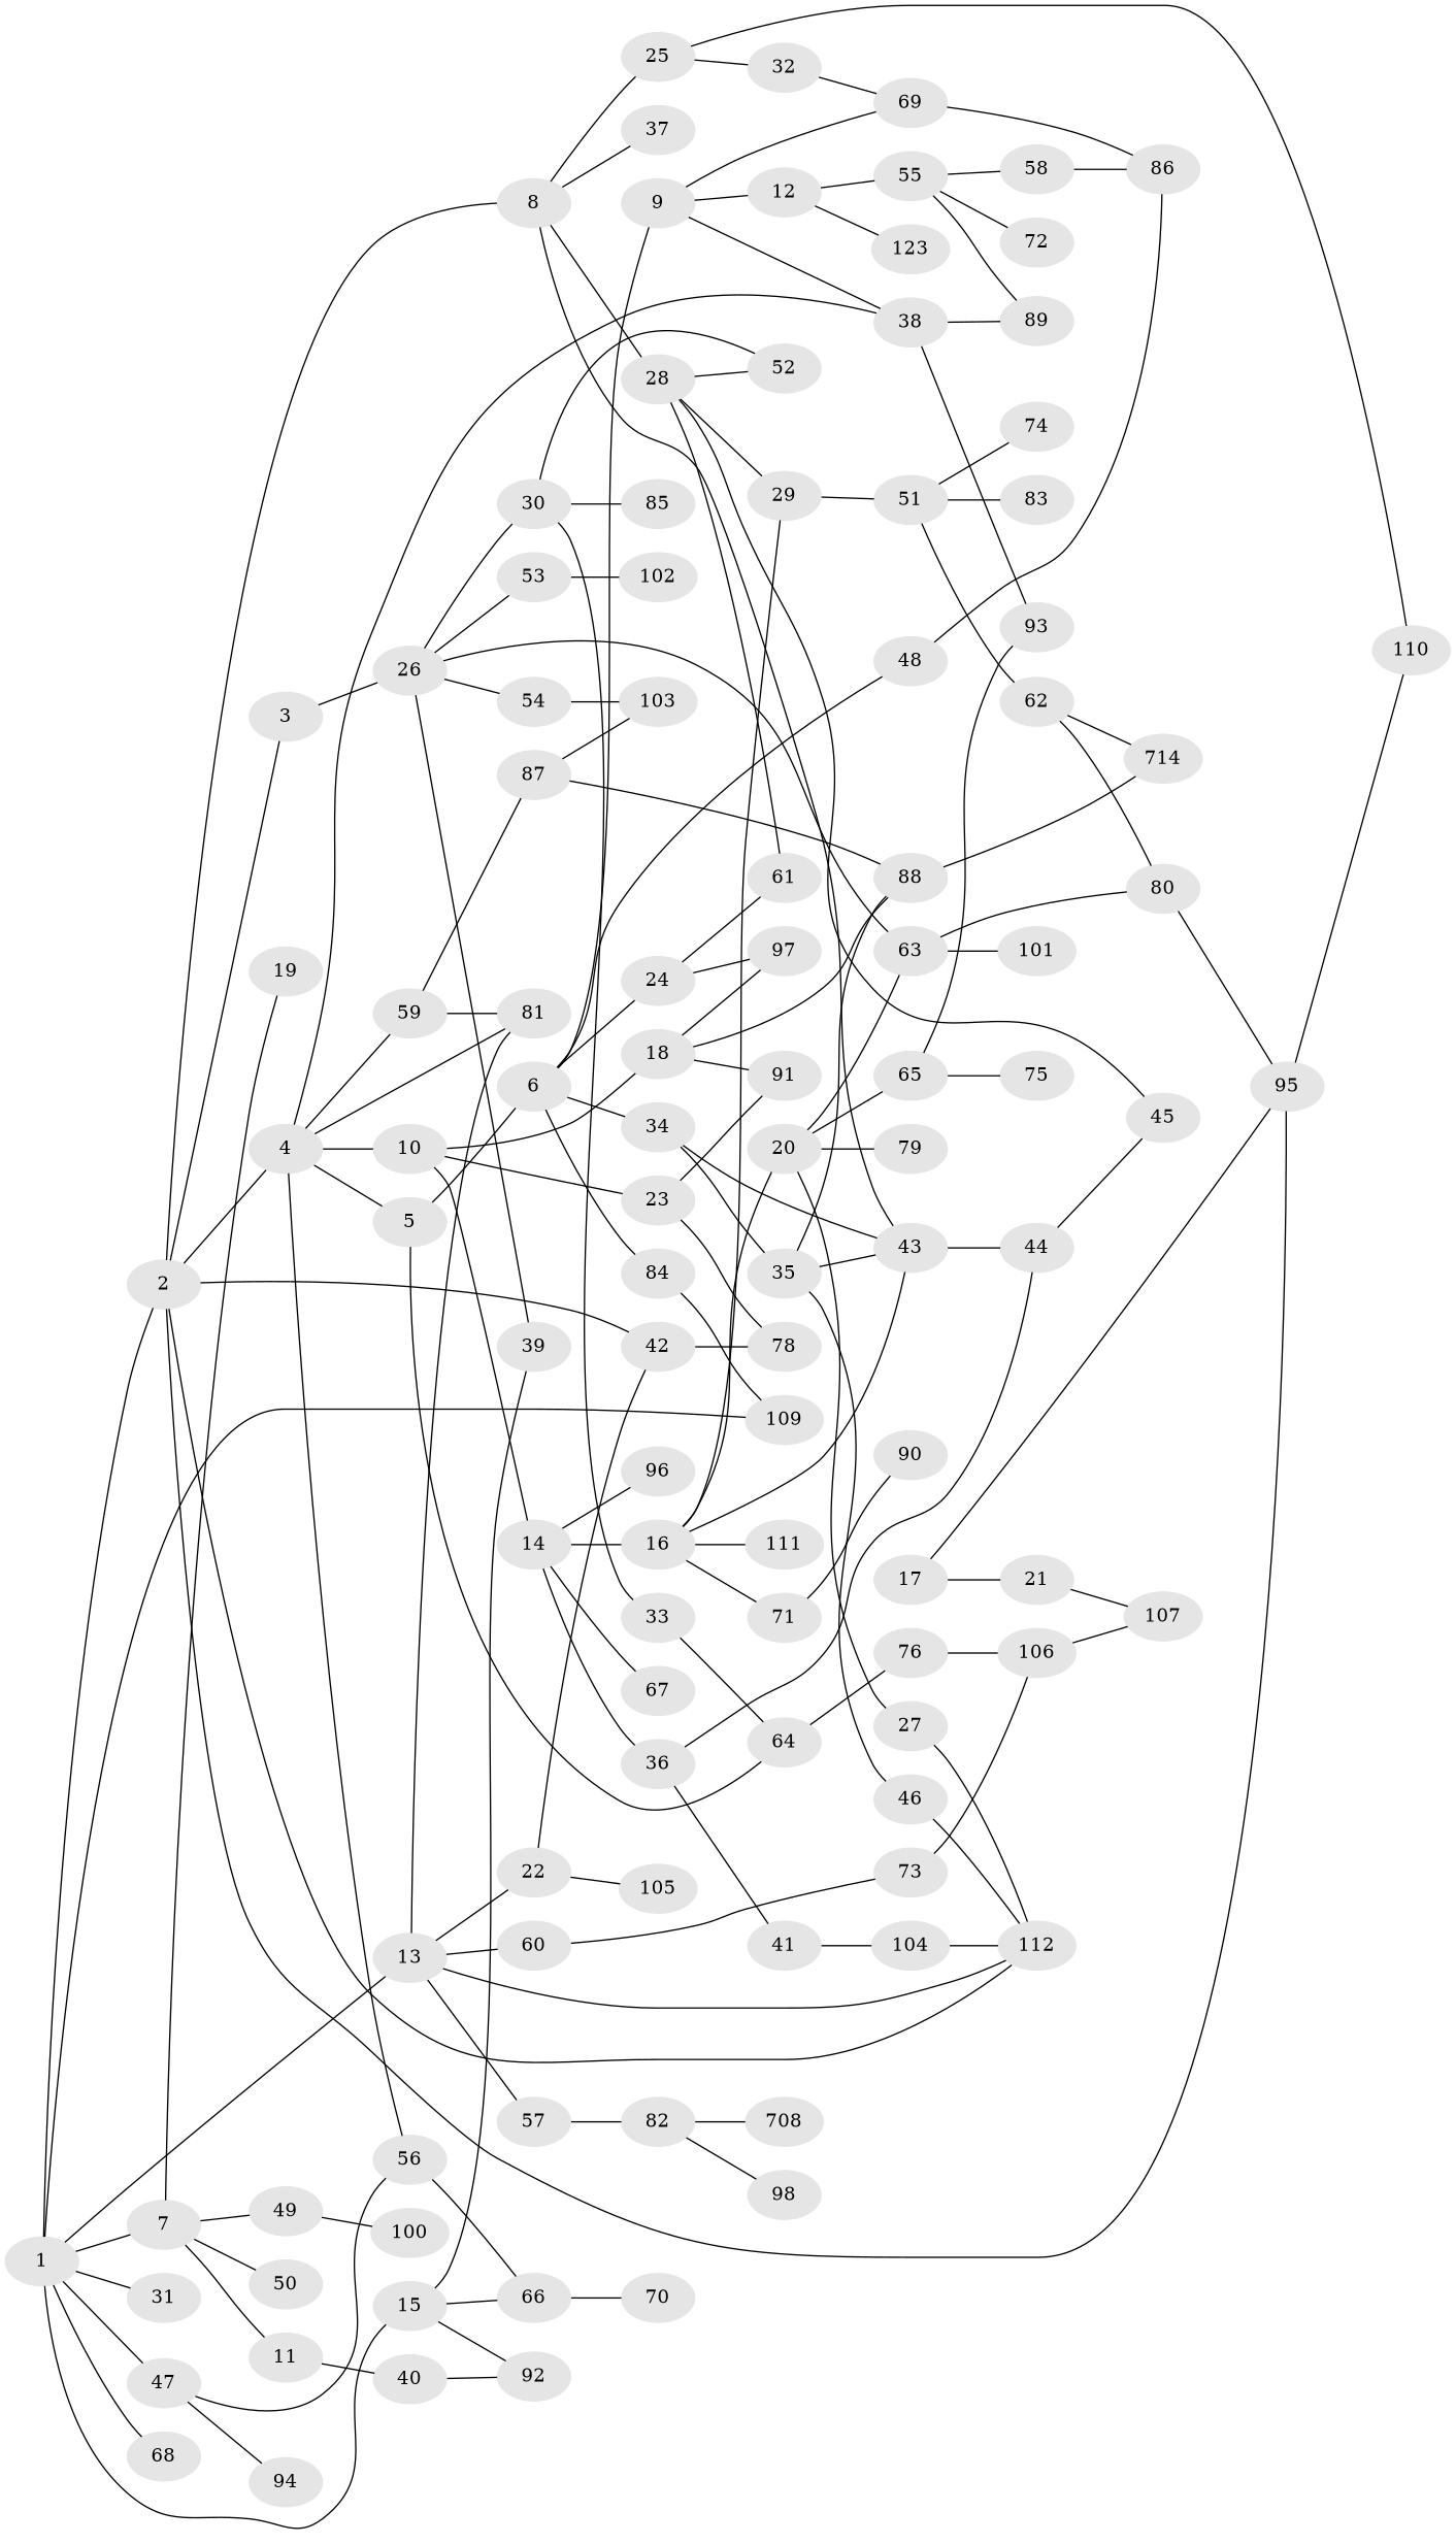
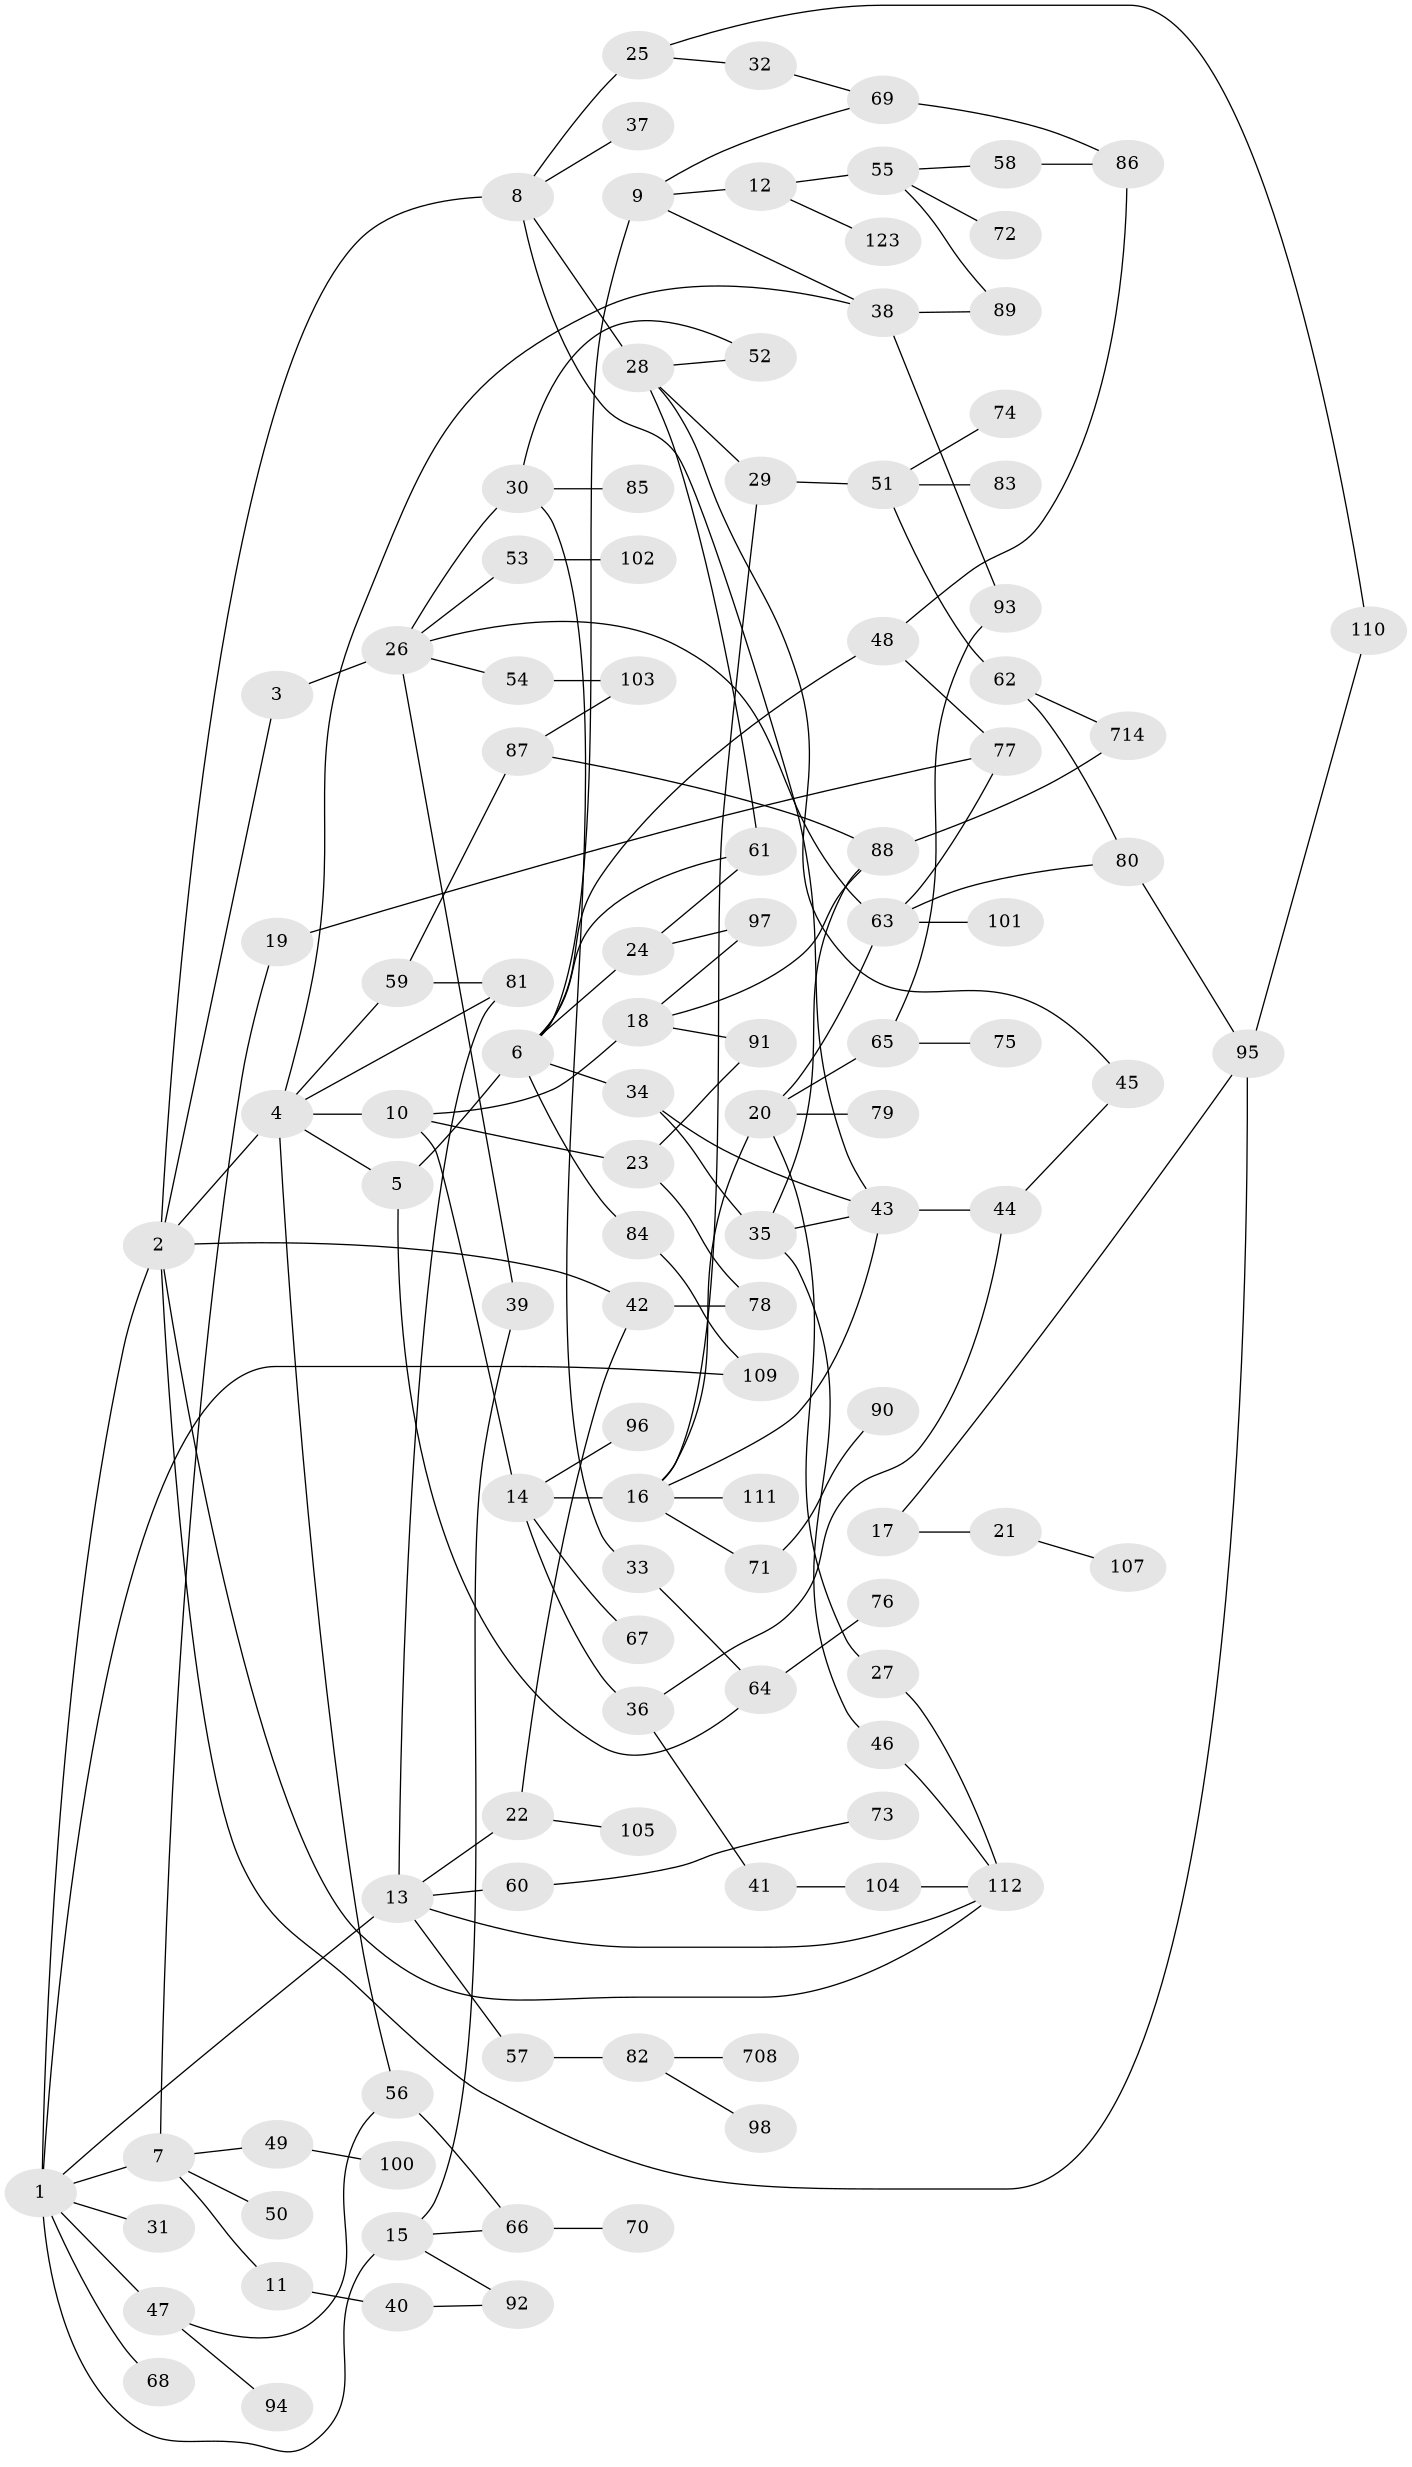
  graph {
    rankdir=LR
    node [color=gray90 style=filled]
    1
    2
    7
    13
    15
    31
    47
    68
    109
    3
    4
    8
    42
    95
    112
    11
    19
    49
    50
    22
    57
    60
    81
    39
    66
    92
    56
    94
    26
    5
    10
    38
    59
    25
    28
    37
    43
    17
    21
    78
    110
    63
    30
    53
    54
    6
    64
    14
    18
    23
    16
    36
    67
    96
    89
    93
    87
    9
    24
    34
    48
    61
    84
    76
    12
    69
    97
    35
+   77
    86
    40
    100
    32
    29
    45
    52
    44
    55
    n79 [label=123]
    88
    91
    58
    72
    105
    82
    73
    20
    71
    111
    41
    70
    27
    65
    79
    51
    90
    107
    n98 [label=714]
    80
    101
    75
    33
    85
    102
    103
    62
    74
    83
    46
    104
    98
    n112 [label=708]
-   106
    1 -- 2
    1 -- 7
    1 -- 13
    1 -- 15
    1 -- 31
    1 -- 47
    1 -- 68
    1 -- 109
    2 -- 3
    2 -- 4
    2 -- 8
    2 -- 42
    2 -- 95
    2 -- 112
    7 -- 11
    7 -- 19
    7 -- 49
    7 -- 50
    13 -- 112
    13 -- 22
    13 -- 57
    13 -- 60
    13 -- 81
    15 -- 39
    15 -- 66
    15 -- 92
    47 -- 56
    47 -- 94
    3 -- 26
    4 -- 81
    4 -- 56
    4 -- 5
    4 -- 10
    4 -- 38
    4 -- 59
    8 -- 25
    8 -- 28
    8 -- 37
    8 -- 43
    42 -- 78
    95 -- 110
    11 -- 40
+   19 -- 77
    49 -- 100
    22 -- 42
    22 -- 105
    57 -- 82
    60 -- 73
    66 -- 70
    56 -- 66
    26 -- 39
    26 -- 63
    26 -- 30
    26 -- 53
    26 -- 54
    5 -- 6
    5 -- 64
    10 -- 14
    10 -- 18
    10 -- 23
    38 -- 89
    38 -- 93
    59 -- 81
    59 -- 87
    25 -- 110
    25 -- 32
    28 -- 61
    28 -- 29
    28 -- 45
    28 -- 52
    43 -- 44
    17 -- 95
    17 -- 21
    21 -- 107
+   63 -- 77
    63 -- 80
    63 -- 101
    30 -- 52
    30 -- 33
    30 -- 85
    53 -- 102
    54 -- 103
    6 -- 9
    6 -- 24
    6 -- 34
    6 -- 48
+   6 -- 61
    6 -- 84
    64 -- 76
    14 -- 16
    14 -- 36
    14 -- 67
    14 -- 96
    18 -- 97
    18 -- 88
    18 -- 91
    23 -- 78
    23 -- 91
    16 -- 43
    16 -- 29
    16 -- 20
    16 -- 71
    16 -- 111
    36 -- 44
    36 -- 41
    87 -- 88
    87 -- 103
    9 -- 38
    9 -- 12
    9 -- 69
    24 -- 61
    24 -- 97
    34 -- 43
    34 -- 35
+   48 -- 77
    48 -- 86
    84 -- 109
-   76 -- 106
    12 -- 55
    12 -- n79
    69 -- 86
    35 -- 43
    35 -- 88
    35 -- 46
    40 -- 92
    32 -- 69
    29 -- 51
    44 -- 45
    55 -- 89
    55 -- 58
    55 -- 72
    88 -- n98
    58 -- 86
    82 -- 98
    82 -- n112
-   73 -- 106
    20 -- 63
    20 -- 27
    20 -- 65
    20 -- 79
    71 -- 90
    41 -- 104
    27 -- 112
    65 -- 93
    65 -- 75
    51 -- 62
    51 -- 74
    51 -- 83
    80 -- 95
    33 -- 64
    62 -- n98
    62 -- 80
    46 -- 112
    104 -- 112
-   106 -- 107
  }
